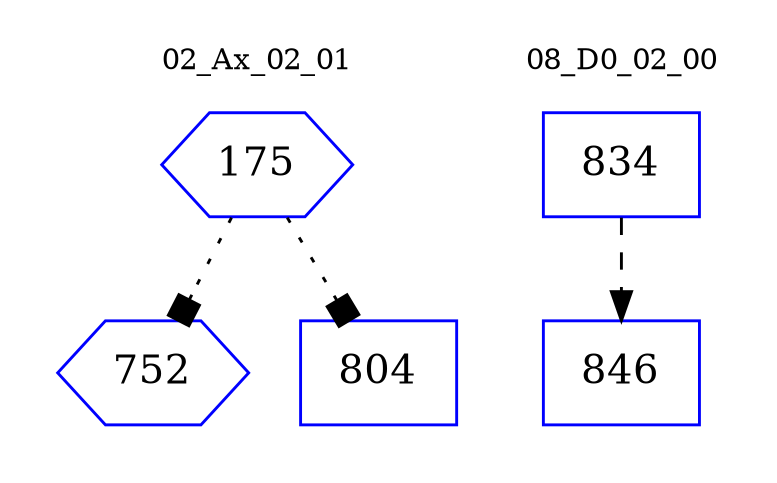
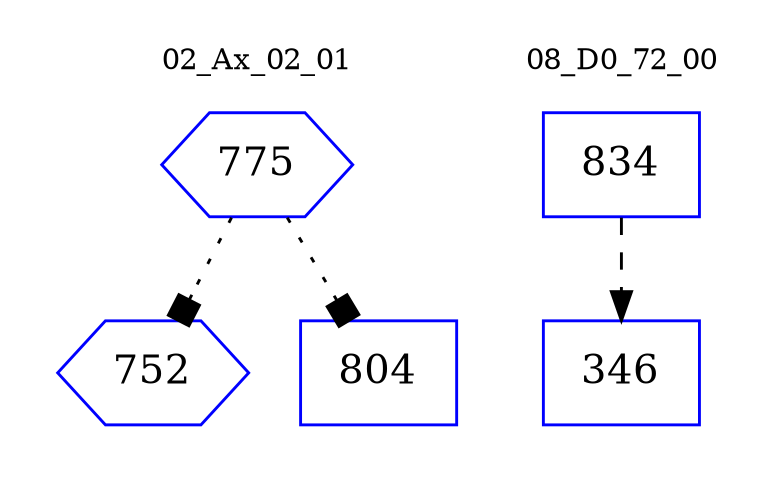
  digraph {
    node [color=blue shape=box]
    edge [arrowhead=box color=black style=dotted]
-   n1 [label=175 shape=hexagon]
+   n1 [label=775 shape=hexagon]
    n2 [label=752 shape=hexagon]
    n3 [label=804]
    n4 [label=834]
-   n5 [label=846]
+   n5 [label=346]
    subgraph cluster_1 {
      color=white
      fontsize=10
      label="02_Ax_02_01"
      n1
      n2
      n3
    }
    subgraph cluster_2 {
      color=white
      fontsize=10
-     label="08_D0_02_00"
+     label="08_D0_72_00"
      n4
      n5
    }
    n1 -> n2
    n1 -> n3
    n4 -> n5 [arrowhead=normal style=dashed]
  }
